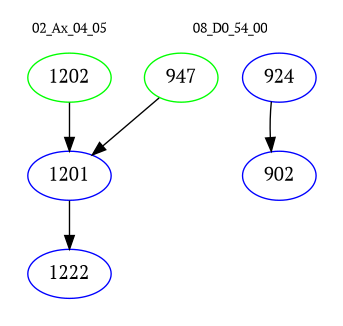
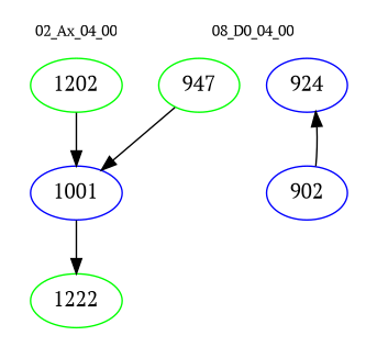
  digraph {
    fontname="PT Serif"
    node [color=blue fontname="PT Serif"]
    edge [color=black fontname="PT Serif"]
    n1 [color=green label=1202]
-   n2 [label=1201]
-   n3 [label=1222]
+   n2 [label=1001]
+   n3 [color=green label=1222]
    n4 [color=green label=947]
    n5 [label=924]
    n6 [label=902]
    subgraph cluster_1 {
      color=white
      fontsize=10
-     label="02_Ax_04_05"
+     label="02_Ax_04_00"
      n1
      n2
      n3
    }
    subgraph cluster_2 {
      color=white
      fontsize=10
-     label="08_D0_54_00"
+     label="08_D0_04_00"
      n4
      n5
      n6
    }
    n1 -> n2
    n2 -> n3
    n4 -> n2
-   n5 -> n6
+   n6 -> n5
  }
